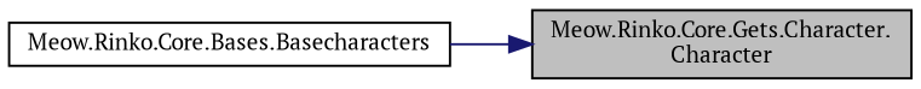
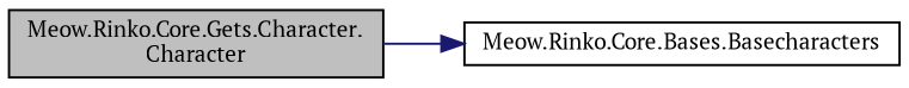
  digraph {
    rankdir=LR
    fontname="PT Serif"
    node [color=black fontname="PT Serif" fontsize=10 shape=record style=filled]
    n1 [fillcolor=grey75 fontcolor=black height=0.2 label="Meow.Rinko.Core.Gets.Character.\lCharacter" width=0.4]
    n2 [fillcolor=white height=0.2 label="Meow.Rinko.Core.Bases.Basecharacters" width=0.4]
-   n2 -> n1 [color=midnightblue fontname="PT Serif" fontsize=10 labelfontname=Helvetica labelfontsize=10 style=solid]
+   n1 -> n2 [color=midnightblue fontname="PT Serif" fontsize=10 labelfontname=Helvetica labelfontsize=10 style=solid]
  }
